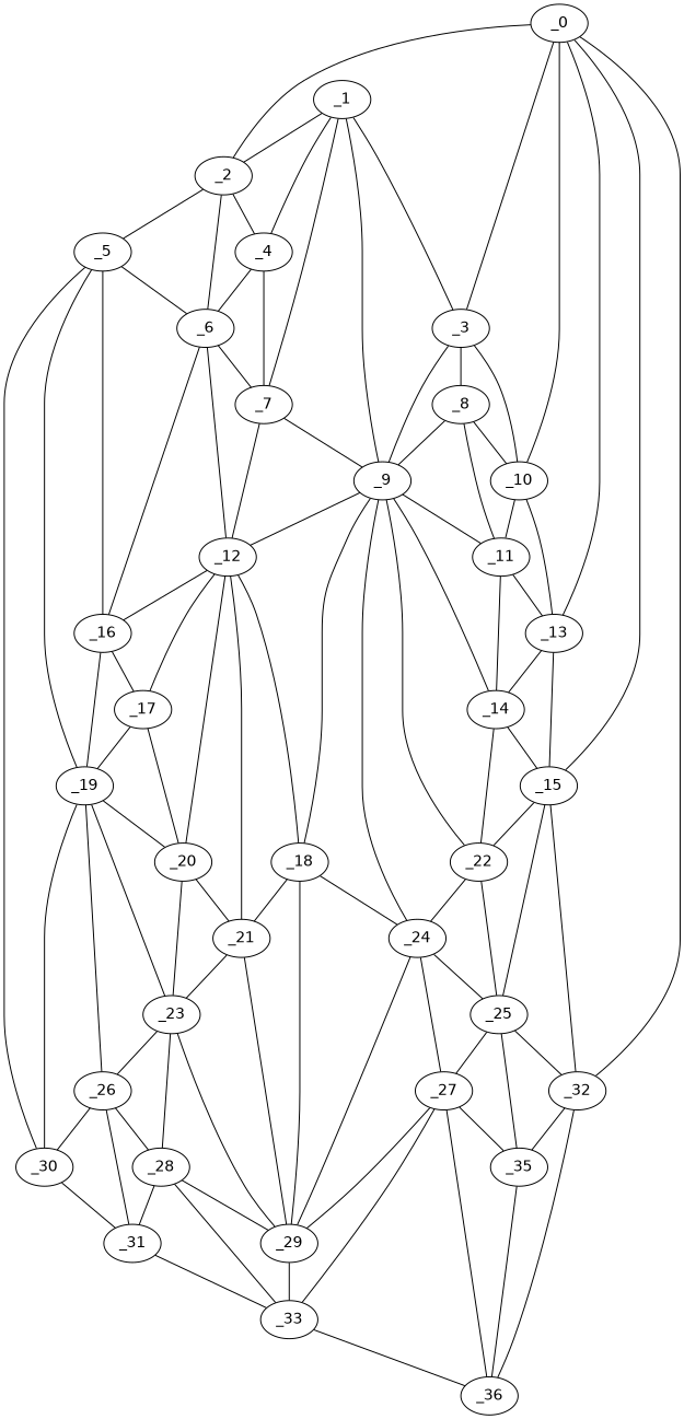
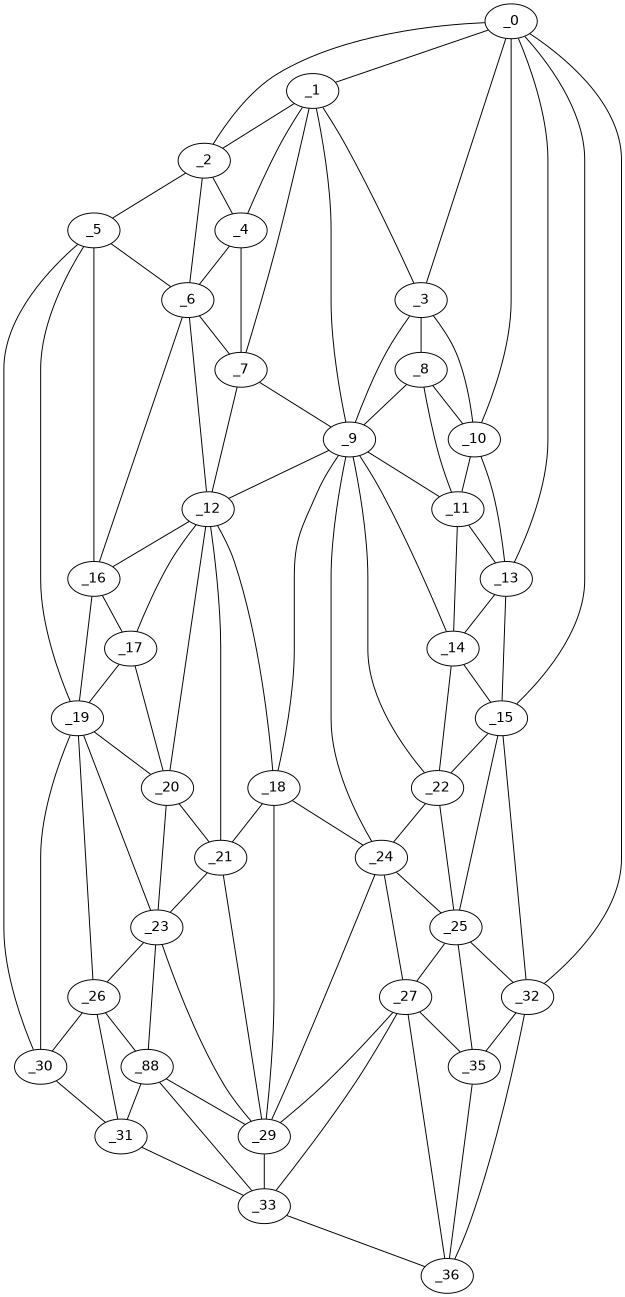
  graph {
    fontname="DejaVu Sans"
    node [fontname="DejaVu Sans" x=10 y=41]
    edge [fontname="DejaVu Sans" valence=2]
    _0 [x=6 y=14]
    _1 [y=70]
    _2 [y=98]
    _3 [x=15]
    _10 [x=30 y=43]
    _13 [x=37]
    _15 [x=42 y=42]
    _32 [x=91 y=16]
    _4 [x=15 y=73]
    _7 [x=23 y=69]
    _9 [x=29 y=60]
    _5 [x=19 y=111]
    _6 [x=21 y=89]
    _8 [x=25 y=45]
    _11 [x=32 y=50]
    _14 [x=40 y=49]
    _22 [x=54 y=54]
    _25 [x=60 y=50]
    _35 [x=95 y=31]
    _36 [x=107 y=43]
    _12 [x=34 y=84]
    _18 [x=47 y=81]
    _24 [x=58 y=62]
    _16 [x=42 y=99]
    _19 [x=47 y=106]
    _30 [x=73 y=113]
    _27 [x=70 y=65]
    _17 [x=43 y=95]
    _20 [x=48 y=91]
    _21 [x=49 y=86]
    _29 [x=72 y=80]
    _23 [x=57 y=92]
    _26 [x=64 y=103]
    _31 [x=89 y=105]
-   _28 [x=71 y=86]
+   _28 [x=71 y=86 label=_88]
    _33 [x=92 y=91]
+   _0 -- _1
    _0 -- _2 [valence=1]
    _0 -- _3 [valence=1]
    _0 -- _10
    _0 -- _13 [valence=1]
    _0 -- _15 [valence=1]
    _0 -- _32 [valence=1]
    _1 -- _2
    _1 -- _3
    _1 -- _4 [valence=1]
    _1 -- _7
    _1 -- _9 [valence=1]
    _2 -- _4
    _2 -- _5 [valence=1]
    _2 -- _6
    _3 -- _10
    _3 -- _9
    _3 -- _8
    _10 -- _13
    _10 -- _11
    _13 -- _15
    _13 -- _14
    _15 -- _32 [valence=1]
    _15 -- _22 [valence=1]
    _15 -- _25
    _32 -- _35 [valence=1]
    _32 -- _36 [valence=1]
    _4 -- _7
    _4 -- _6 [valence=1]
    _7 -- _9 [valence=1]
    _7 -- _12
    _9 -- _11 [valence=1]
    _9 -- _14
    _9 -- _22
    _9 -- _12
    _9 -- _18
    _9 -- _24
    _5 -- _6
    _5 -- _16 [valence=1]
    _5 -- _19 [valence=1]
    _5 -- _30 [valence=1]
    _6 -- _7
    _6 -- _12
    _6 -- _16 [valence=1]
    _8 -- _10 [valence=1]
    _8 -- _9 [valence=1]
    _8 -- _11
    _11 -- _13
    _11 -- _14
    _14 -- _15 [valence=1]
    _14 -- _22
    _22 -- _25
    _22 -- _24
    _25 -- _32
    _25 -- _35
    _25 -- _27
    _35 -- _36
    _12 -- _18 [valence=1]
    _12 -- _16
    _12 -- _17 [valence=1]
    _12 -- _20
    _12 -- _21
    _18 -- _24
    _18 -- _21
    _18 -- _29
    _24 -- _25
    _24 -- _27
    _24 -- _29
    _16 -- _19 [valence=1]
    _16 -- _17
    _19 -- _30
    _19 -- _20
    _19 -- _23
    _19 -- _26 [valence=1]
    _30 -- _31 [valence=1]
    _27 -- _35 [valence=1]
    _27 -- _36
    _27 -- _29 [valence=1]
    _27 -- _33
    _17 -- _19
    _17 -- _20 [valence=1]
    _20 -- _21
    _20 -- _23
    _21 -- _29 [valence=1]
    _21 -- _23
    _29 -- _33
    _23 -- _29
    _23 -- _26
    _23 -- _28
    _26 -- _30 [valence=1]
    _26 -- _31 [valence=1]
    _26 -- _28
    _31 -- _33 [valence=1]
    _28 -- _29 [valence=1]
    _28 -- _31
    _28 -- _33
    _33 -- _36 [valence=1]
  }
